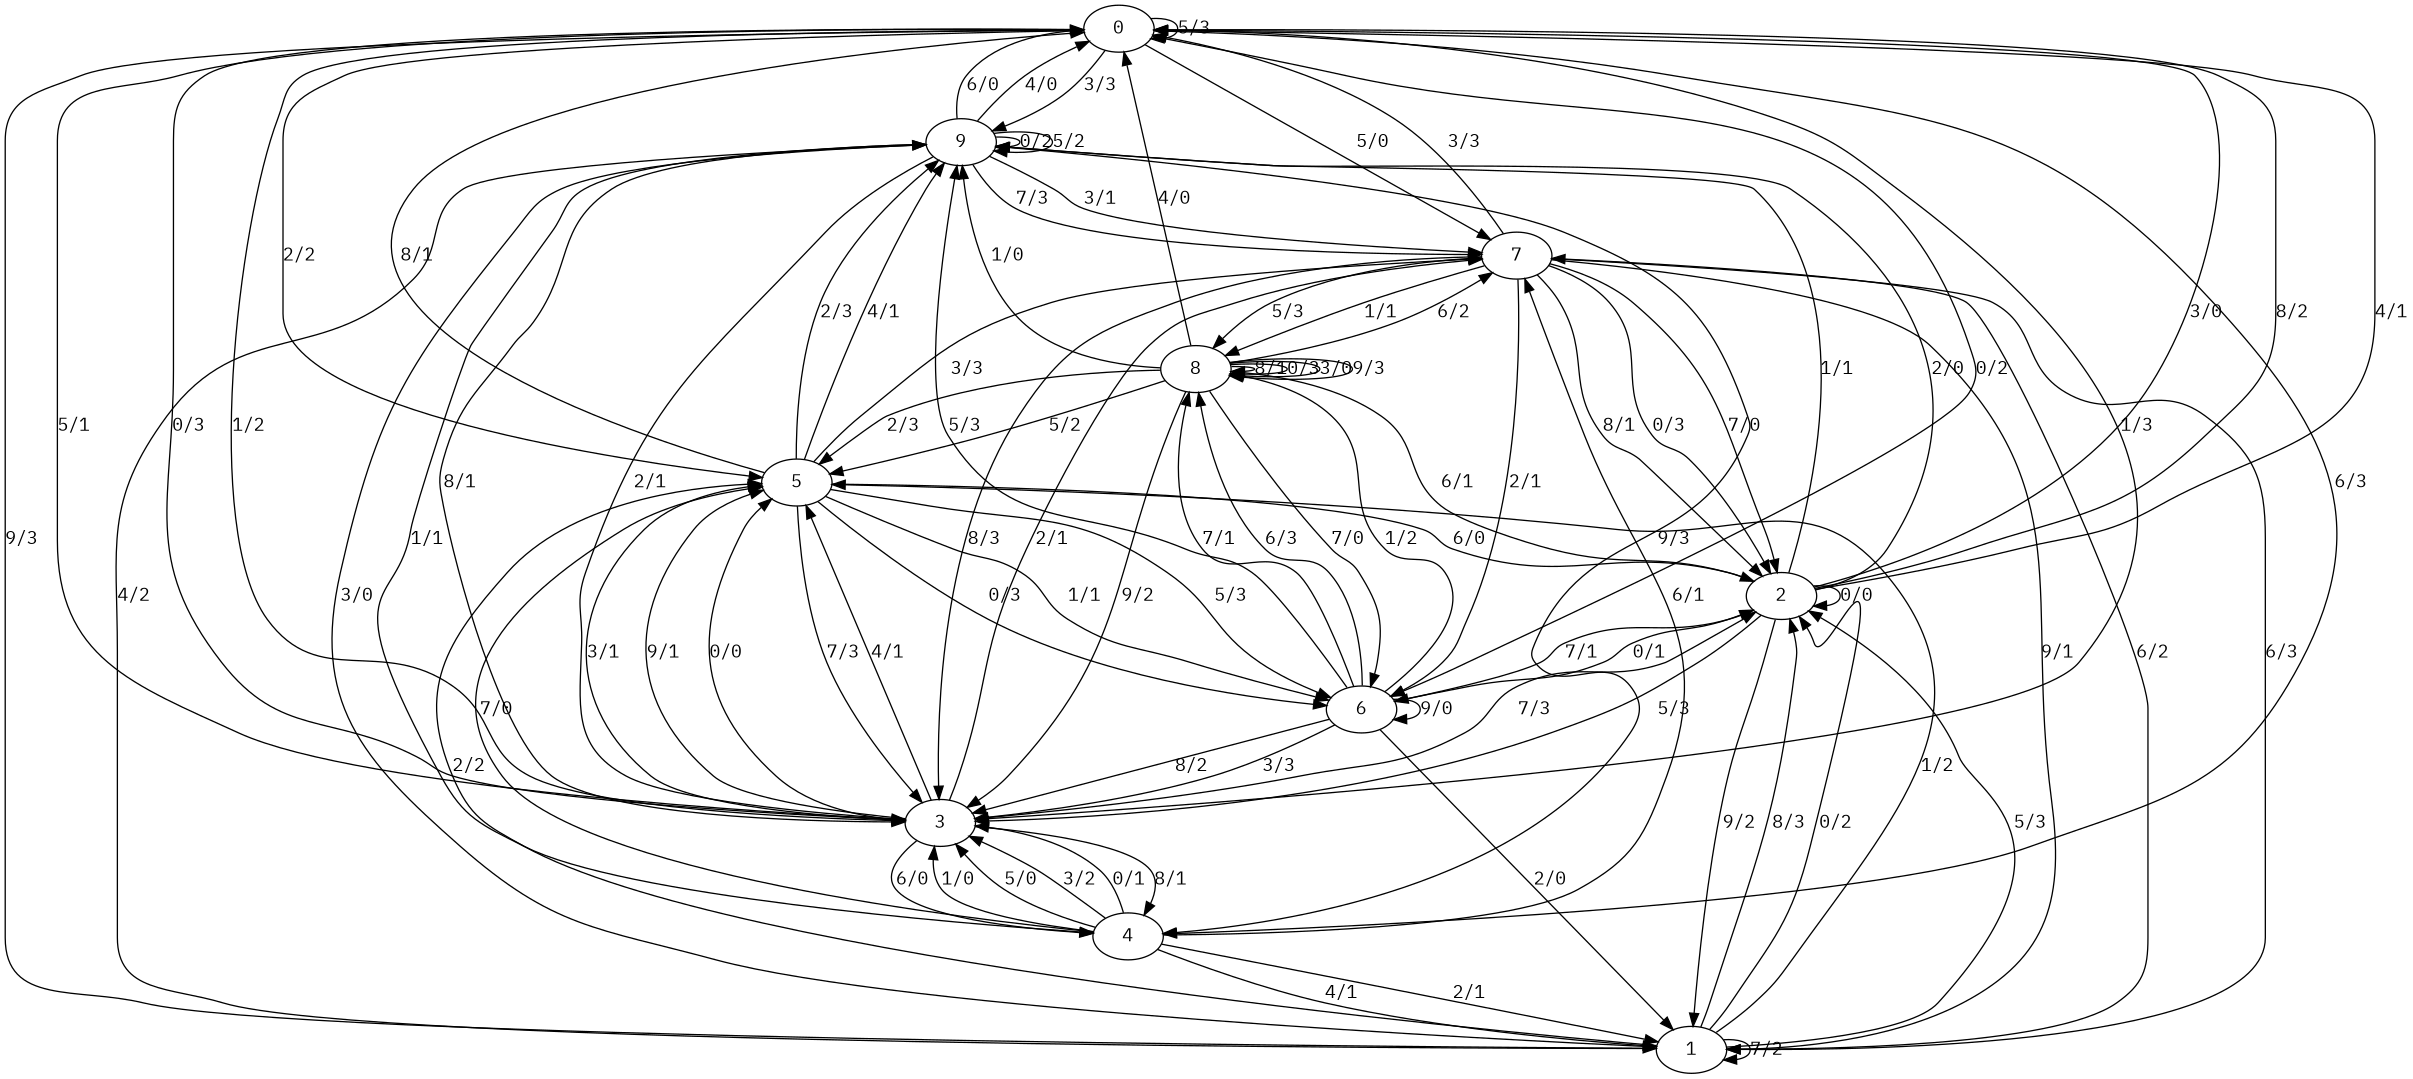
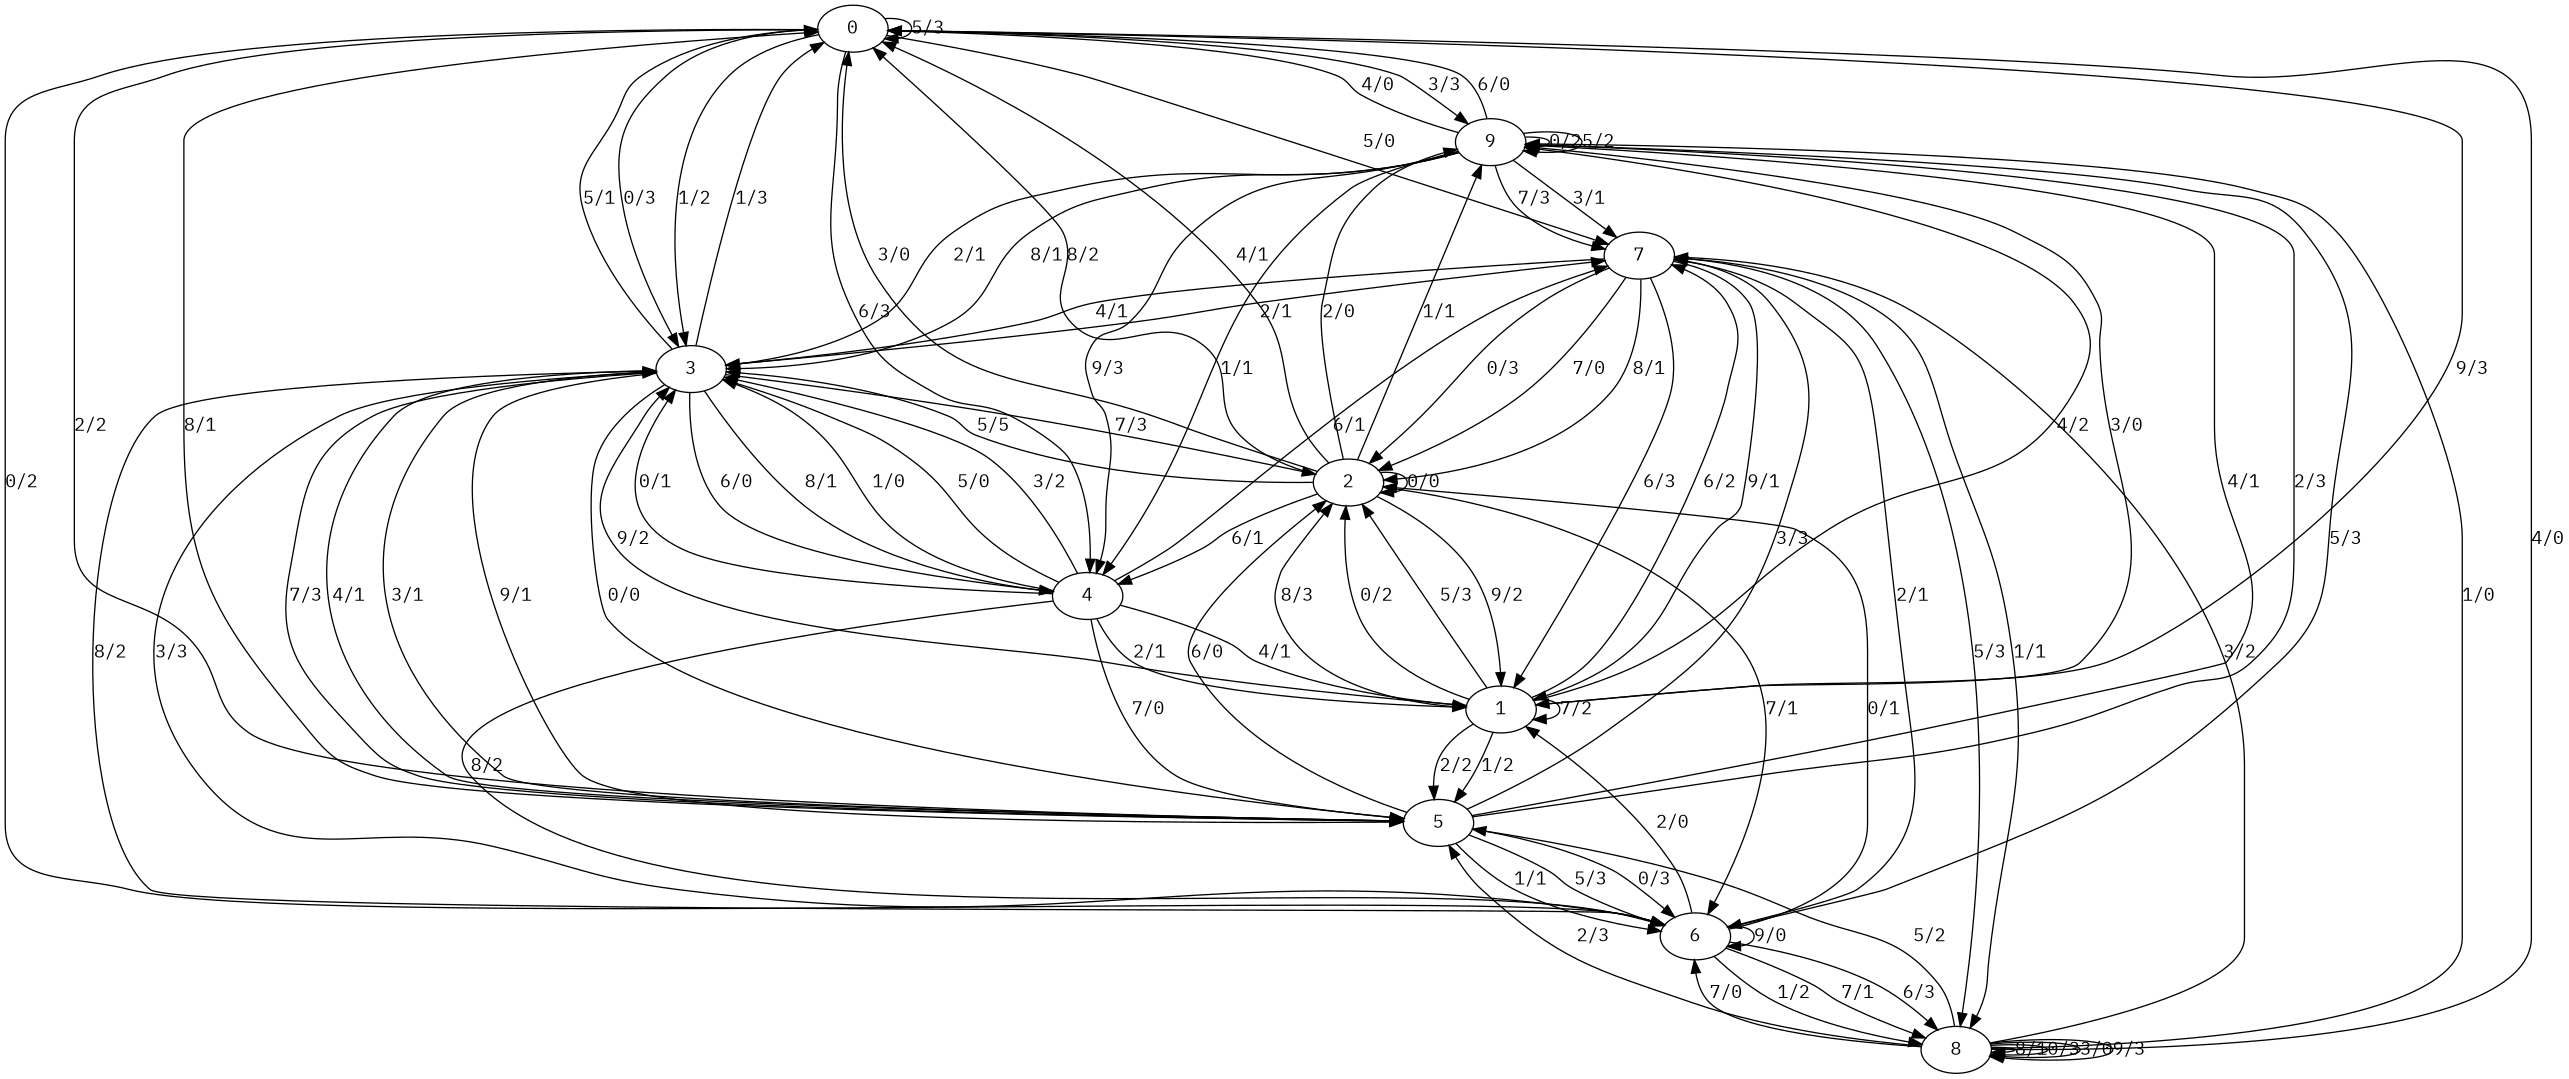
  digraph {
    fontname="IBM Plex Mono"
    node [fontname="IBM Plex Mono"]
    edge [fontname="IBM Plex Mono"]
    0
    9
    4
    3
    6
    1
    5
    7
    2
    8
    0 -> 0 [label="5/3"]
    0 -> 9 [label="3/3"]
    0 -> 4 [label="6/3"]
    0 -> 3 [label="0/3"]
    0 -> 3 [label="1/2"]
    0 -> 6 [label="0/2"]
    0 -> 1 [label="9/3"]
    0 -> 5 [label="2/2"]
    0 -> 7 [label="5/0"]
    9 -> 0 [label="6/0"]
    9 -> 0 [label="4/0"]
    9 -> 9 [label="0/2"]
    9 -> 9 [label="5/2"]
    9 -> 4 [label="9/3"]
    9 -> 4 [label="1/1"]
    9 -> 3 [label="8/1"]
    9 -> 3 [label="2/1"]
    9 -> 7 [label="3/1"]
    9 -> 7 [label="7/3"]
    4 -> 3 [label="1/0"]
    4 -> 3 [label="5/0"]
    4 -> 3 [label="3/2"]
    4 -> 3 [label="0/1"]
+   4 -> 6 [label="8/2"]
    4 -> 1 [label="2/1"]
    4 -> 1 [label="4/1"]
    4 -> 5 [label="7/0"]
    4 -> 7 [label="6/1"]
    3 -> 0 [label="1/3"]
    3 -> 0 [label="5/1"]
    3 -> 4 [label="8/1"]
    3 -> 4 [label="6/0"]
    3 -> 5 [label="4/1"]
    3 -> 5 [label="3/1"]
    3 -> 5 [label="9/1"]
    3 -> 5 [label="0/0"]
    3 -> 7 [label="2/1"]
    3 -> 2 [label="7/3"]
    6 -> 9 [label="5/3"]
    6 -> 3 [label="8/2"]
    6 -> 3 [label="3/3"]
    6 -> 6 [label="9/0"]
    6 -> 1 [label="2/0"]
    6 -> 2 [label="0/1"]
    6 -> 8 [label="1/2"]
    6 -> 8 [label="7/1"]
    6 -> 8 [label="6/3"]
    1 -> 9 [label="4/2"]
    1 -> 9 [label="3/0"]
-   8 -> 3 [label="9/2"]
+   1 -> 3 [label="9/2"]
    1 -> 1 [label="7/2"]
    1 -> 5 [label="2/2"]
    1 -> 5 [label="1/2"]
    1 -> 7 [label="6/2"]
    1 -> 2 [label="8/3"]
    1 -> 2 [label="0/2"]
    1 -> 2 [label="5/3"]
    5 -> 0 [label="8/1"]
    5 -> 9 [label="4/1"]
    5 -> 9 [label="2/3"]
    5 -> 3 [label="7/3"]
    5 -> 6 [label="0/3"]
    5 -> 6 [label="1/1"]
    5 -> 6 [label="5/3"]
    5 -> 7 [label="3/3"]
    5 -> 2 [label="6/0"]
-   7 -> 0 [label="3/3"]
-   7 -> 3 [label="8/3"]
+   7 -> 3 [label="4/1"]
    7 -> 6 [label="2/1"]
    7 -> 1 [label="9/1"]
    7 -> 1 [label="6/3"]
    7 -> 2 [label="0/3"]
    7 -> 2 [label="7/0"]
    7 -> 2 [label="8/1"]
    7 -> 8 [label="5/3"]
    7 -> 8 [label="1/1"]
    2 -> 0 [label="3/0"]
    2 -> 0 [label="8/2"]
    2 -> 0 [label="4/1"]
    2 -> 9 [label="2/0"]
    2 -> 9 [label="1/1"]
-   2 -> 3 [label="5/3"]
+   2 -> 3 [label="5/5"]
    2 -> 6 [label="7/1"]
    2 -> 1 [label="9/2"]
    2 -> 2 [label="0/0"]
-   2 -> 8 [label="6/1"]
+   2 -> 4 [label="6/1"]
    8 -> 0 [label="4/0"]
    8 -> 9 [label="1/0"]
    8 -> 6 [label="7/0"]
    8 -> 5 [label="2/3"]
    8 -> 5 [label="5/2"]
-   8 -> 7 [label="6/2"]
+   8 -> 7 [label="3/2"]
    8 -> 8 [label="8/1"]
    8 -> 8 [label="0/3"]
    8 -> 8 [label="3/0"]
    8 -> 8 [label="9/3"]
  }
